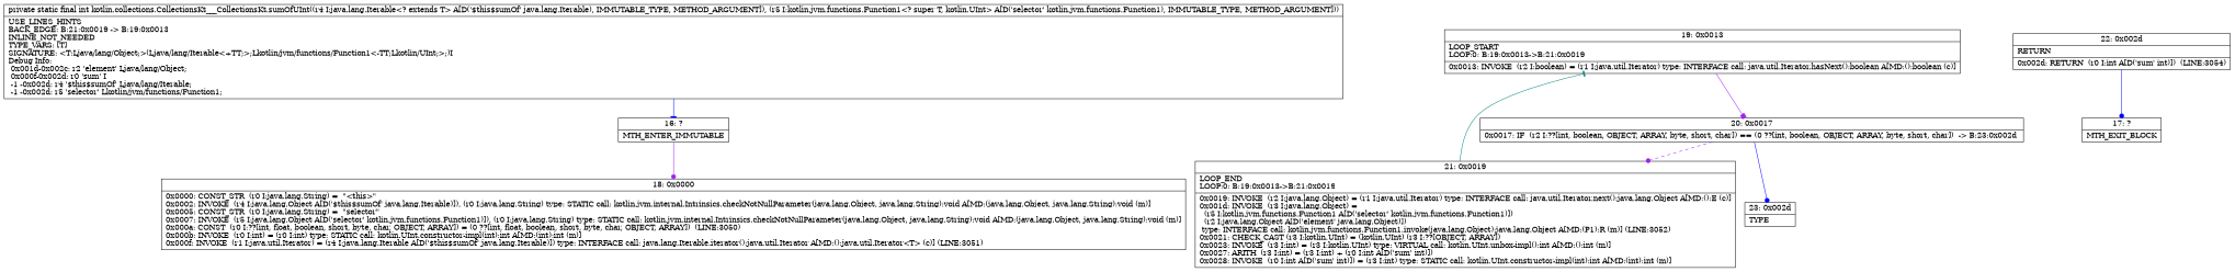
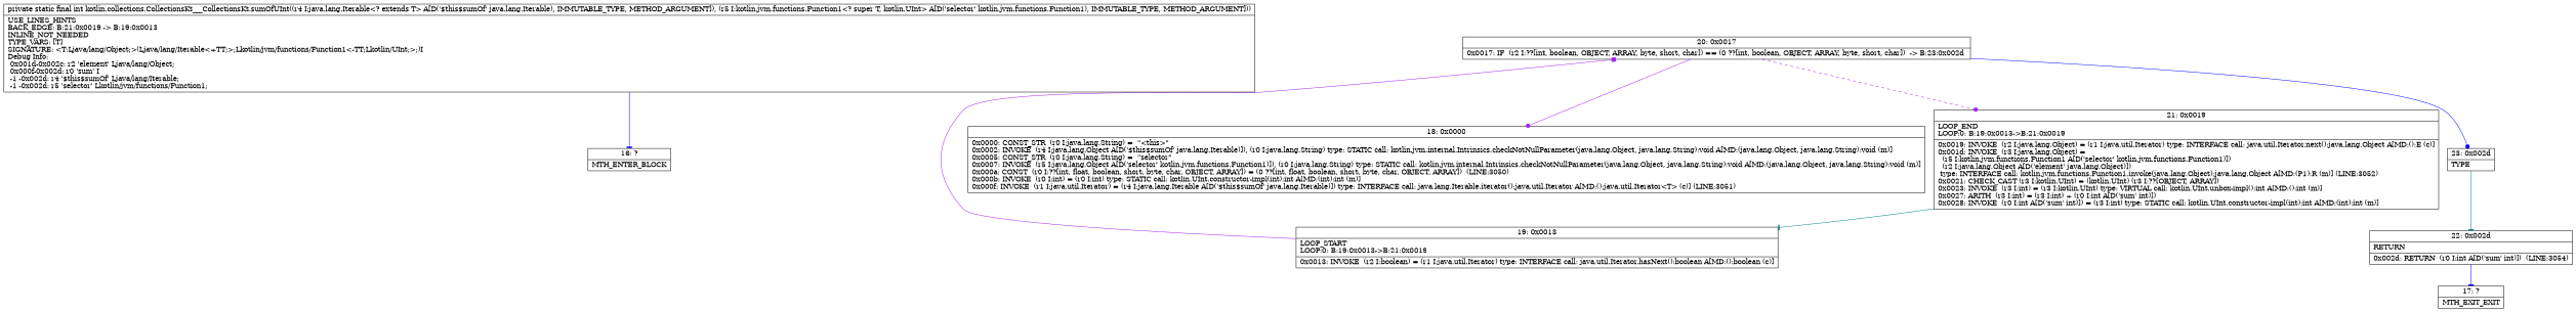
  digraph {
    node [shape=record]
    edge [arrowhead=tee color=purple]
-   n1 [label="{16\:\ ?|MTH_ENTER_IMMUTABLE\l}"]
+   n1 [label="{16\:\ ?|MTH_ENTER_BLOCK\l}"]
    n2 [label="{18\:\ 0x0000|0x0000: CONST_STR  (r0 I:java.lang.String) =  \"\<this\>\" \l0x0002: INVOKE  (r4 I:java.lang.Object A[D('$this$sumOf' java.lang.Iterable)]), (r0 I:java.lang.String) type: STATIC call: kotlin.jvm.internal.Intrinsics.checkNotNullParameter(java.lang.Object, java.lang.String):void A[MD:(java.lang.Object, java.lang.String):void (m)]\l0x0005: CONST_STR  (r0 I:java.lang.String) =  \"selector\" \l0x0007: INVOKE  (r5 I:java.lang.Object A[D('selector' kotlin.jvm.functions.Function1)]), (r0 I:java.lang.String) type: STATIC call: kotlin.jvm.internal.Intrinsics.checkNotNullParameter(java.lang.Object, java.lang.String):void A[MD:(java.lang.Object, java.lang.String):void (m)]\l0x000a: CONST  (r0 I:??[int, float, boolean, short, byte, char, OBJECT, ARRAY]) = (0 ??[int, float, boolean, short, byte, char, OBJECT, ARRAY])  (LINE:3050)\l0x000b: INVOKE  (r0 I:int) = (r0 I:int) type: STATIC call: kotlin.UInt.constructor\-impl(int):int A[MD:(int):int (m)]\l0x000f: INVOKE  (r1 I:java.util.Iterator) = (r4 I:java.lang.Iterable A[D('$this$sumOf' java.lang.Iterable)]) type: INTERFACE call: java.lang.Iterable.iterator():java.util.Iterator A[MD:():java.util.Iterator\<T\> (c)] (LINE:3051)\l}"]
    n3 [label="{19\:\ 0x0013|LOOP_START\lLOOP:0: B:19:0x0013\-\>B:21:0x0019\l|0x0013: INVOKE  (r2 I:boolean) = (r1 I:java.util.Iterator) type: INTERFACE call: java.util.Iterator.hasNext():boolean A[MD:():boolean (c)]\l}"]
    n4 [label="{20\:\ 0x0017|0x0017: IF  (r2 I:??[int, boolean, OBJECT, ARRAY, byte, short, char]) == (0 ??[int, boolean, OBJECT, ARRAY, byte, short, char])  \-\> B:23:0x002d \l}"]
    n5 [label="{21\:\ 0x0019|LOOP_END\lLOOP:0: B:19:0x0013\-\>B:21:0x0019\l|0x0019: INVOKE  (r2 I:java.lang.Object) = (r1 I:java.util.Iterator) type: INTERFACE call: java.util.Iterator.next():java.lang.Object A[MD:():E (c)]\l0x001d: INVOKE  (r3 I:java.lang.Object) = \l  (r5 I:kotlin.jvm.functions.Function1 A[D('selector' kotlin.jvm.functions.Function1)])\l  (r2 I:java.lang.Object A[D('element' java.lang.Object)])\l type: INTERFACE call: kotlin.jvm.functions.Function1.invoke(java.lang.Object):java.lang.Object A[MD:(P1):R (m)] (LINE:3052)\l0x0021: CHECK_CAST (r3 I:kotlin.UInt) = (kotlin.UInt) (r3 I:??[OBJECT, ARRAY]) \l0x0023: INVOKE  (r3 I:int) = (r3 I:kotlin.UInt) type: VIRTUAL call: kotlin.UInt.unbox\-impl():int A[MD:():int (m)]\l0x0027: ARITH  (r3 I:int) = (r3 I:int) + (r0 I:int A[D('sum' int)]) \l0x0028: INVOKE  (r0 I:int A[D('sum' int)]) = (r3 I:int) type: STATIC call: kotlin.UInt.constructor\-impl(int):int A[MD:(int):int (m)]\l}"]
    n6 [label="{23\:\ 0x002d|TYPE\l}"]
    n7 [label="{22\:\ 0x002d|RETURN\l|0x002d: RETURN  (r0 I:int A[D('sum' int)])  (LINE:3054)\l}"]
-   n8 [label="{17\:\ ?|MTH_EXIT_BLOCK\l}"]
+   n8 [label="{17\:\ ?|MTH_EXIT_EXIT\l}"]
    n9 [label="{private static final int kotlin.collections.CollectionsKt___CollectionsKt.sumOfUInt((r4 I:java.lang.Iterable\<? extends T\> A[D('$this$sumOf' java.lang.Iterable), IMMUTABLE_TYPE, METHOD_ARGUMENT]), (r5 I:kotlin.jvm.functions.Function1\<? super T, kotlin.UInt\> A[D('selector' kotlin.jvm.functions.Function1), IMMUTABLE_TYPE, METHOD_ARGUMENT]))  | USE_LINES_HINTS\lBACK_EDGE: B:21:0x0019 \-\> B:19:0x0013\lINLINE_NOT_NEEDED\lTYPE_VARS: [T]\lSIGNATURE: \<T:Ljava\/lang\/Object;\>(Ljava\/lang\/Iterable\<+TT;\>;Lkotlin\/jvm\/functions\/Function1\<\-TT;Lkotlin\/UInt;\>;)I\lDebug Info:\l  0x001d\-0x002c: r2 'element' Ljava\/lang\/Object;\l  0x000f\-0x002d: r0 'sum' I\l  \-1 \-0x002d: r4 '$this$sumOf' Ljava\/lang\/Iterable;\l  \-1 \-0x002d: r5 'selector' Lkotlin\/jvm\/functions\/Function1;\l}"]
-   n1 -> n2 [arrowhead=dot]
+   n4 -> n2 [arrowhead=dot]
    n3 -> n4 [arrowhead=box]
    n4 -> n5 [arrowhead=dot style=dashed]
    n4 -> n6 [arrowhead=dot color=blue]
    n5 -> n3 [color=teal]
-   n7 -> n8 [arrowhead=dot color=blue]
+   n6 -> n7 [color=teal]
+   n7 -> n8 [color=blue]
    n9 -> n1 [color=blue]
  }
